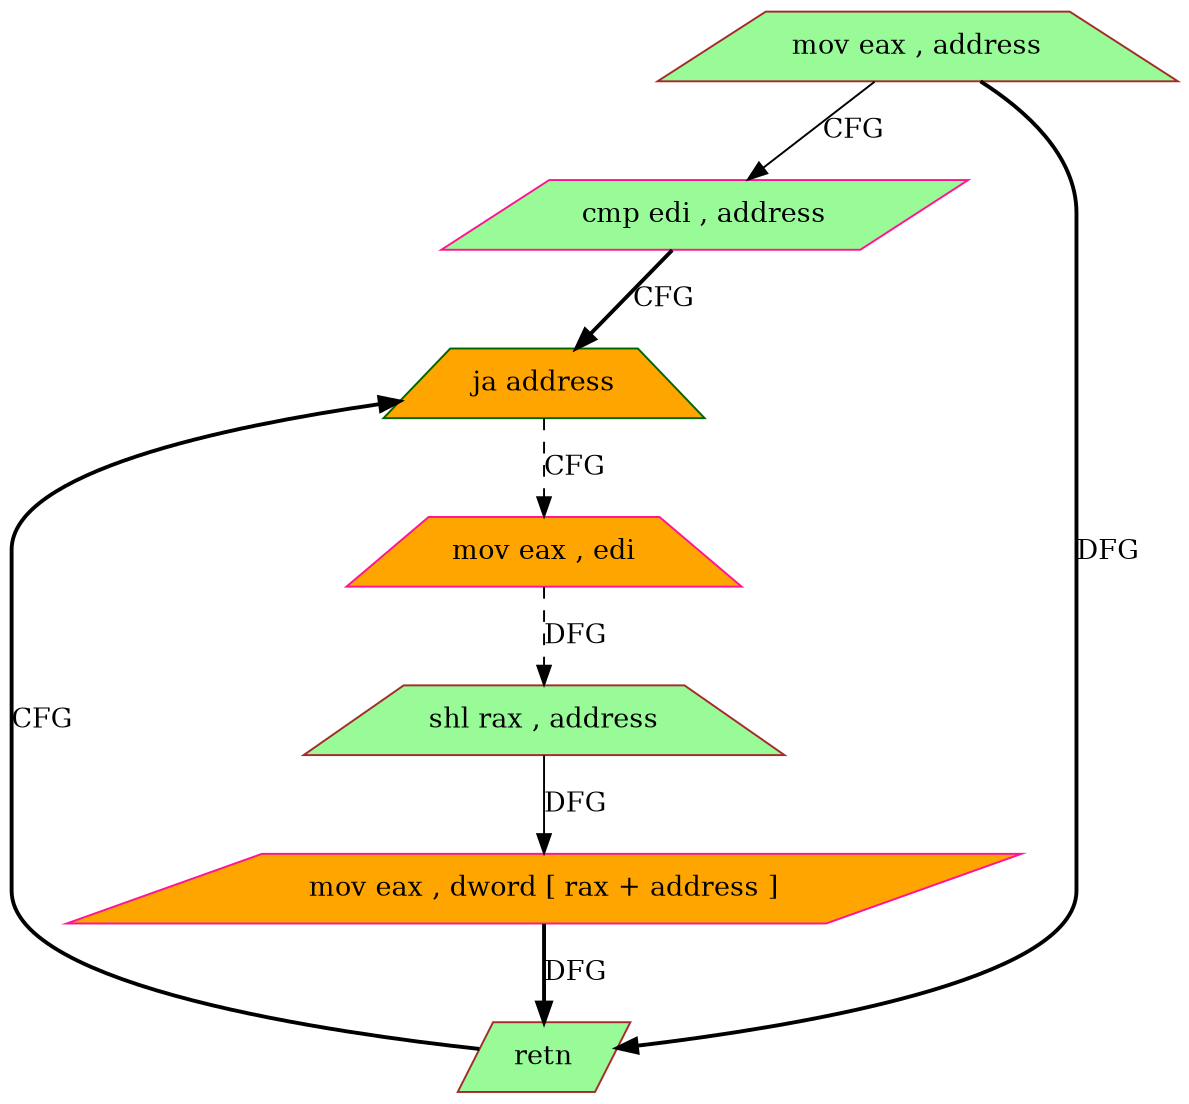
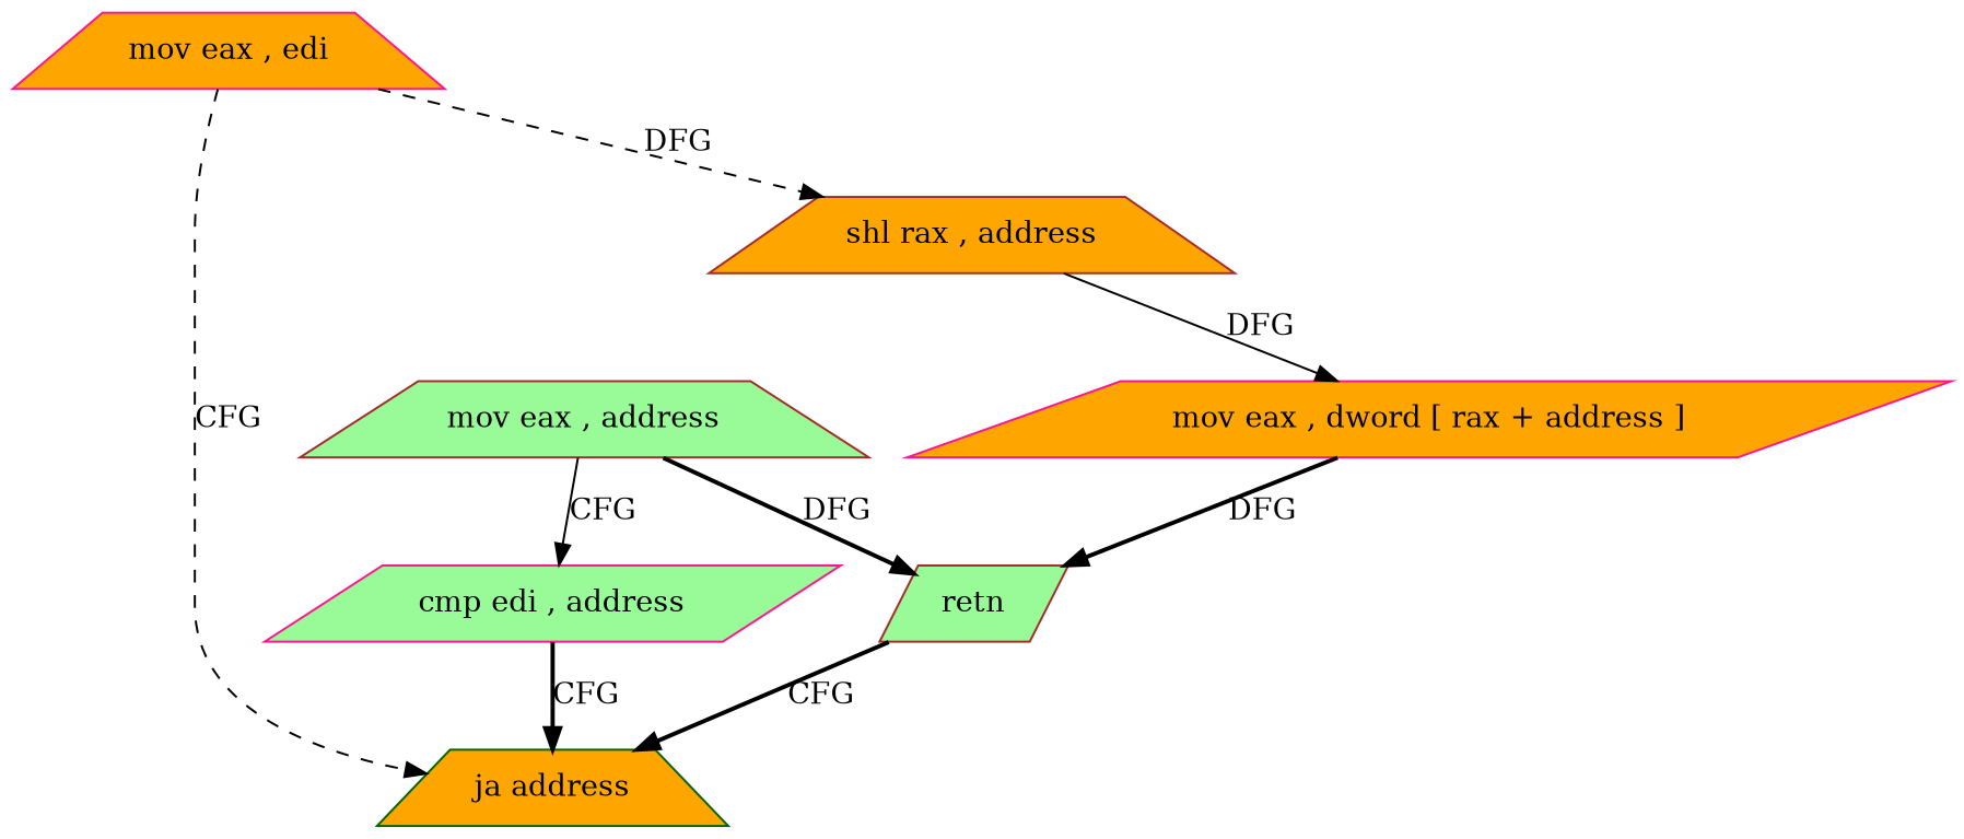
  digraph {
    node [color=brown fillcolor=palegreen shape=trapezium style=filled]
    edge [style=bold]
    n1 [label="mov eax , address"]
    n2 [color=deeppink label="cmp edi , address" shape=parallelogram]
    n3 [label=retn shape=parallelogram]
    n4 [color=darkgreen fillcolor=orange label="ja address"]
    n5 [color=deeppink fillcolor=orange label="mov eax , edi"]
-   n6 [label="shl rax , address"]
+   n6 [fillcolor=orange label="shl rax , address"]
    n7 [color=deeppink fillcolor=orange label="mov eax , dword [ rax + address ]" shape=parallelogram]
    n1 -> n2 [label=CFG style=solid]
    n1 -> n3 [label=DFG]
    n2 -> n4 [label=CFG]
    n3 -> n4 [label=CFG]
-   n4 -> n5 [label=CFG style=dashed]
+   n5 -> n4 [label=CFG style=dashed]
    n5 -> n6 [label=DFG style=dashed]
    n6 -> n7 [label=DFG style=solid]
    n7 -> n3 [label=DFG]
  }
